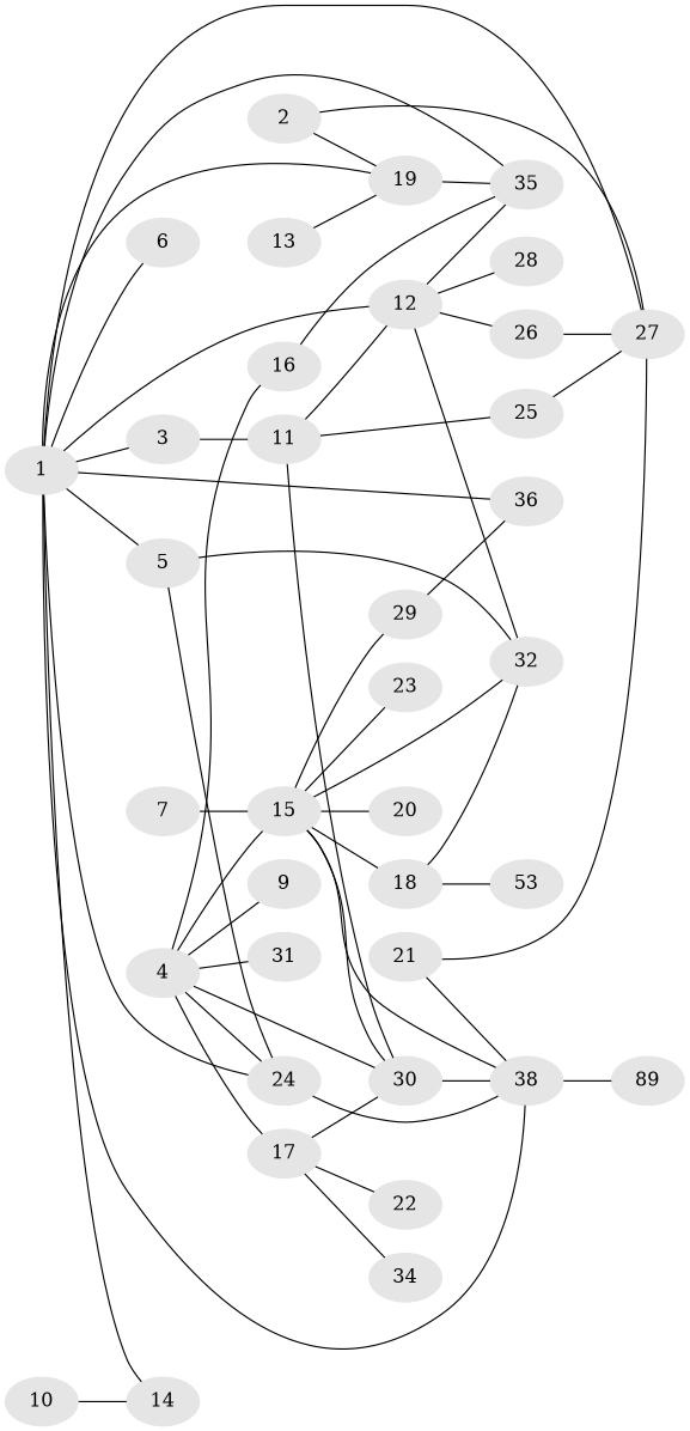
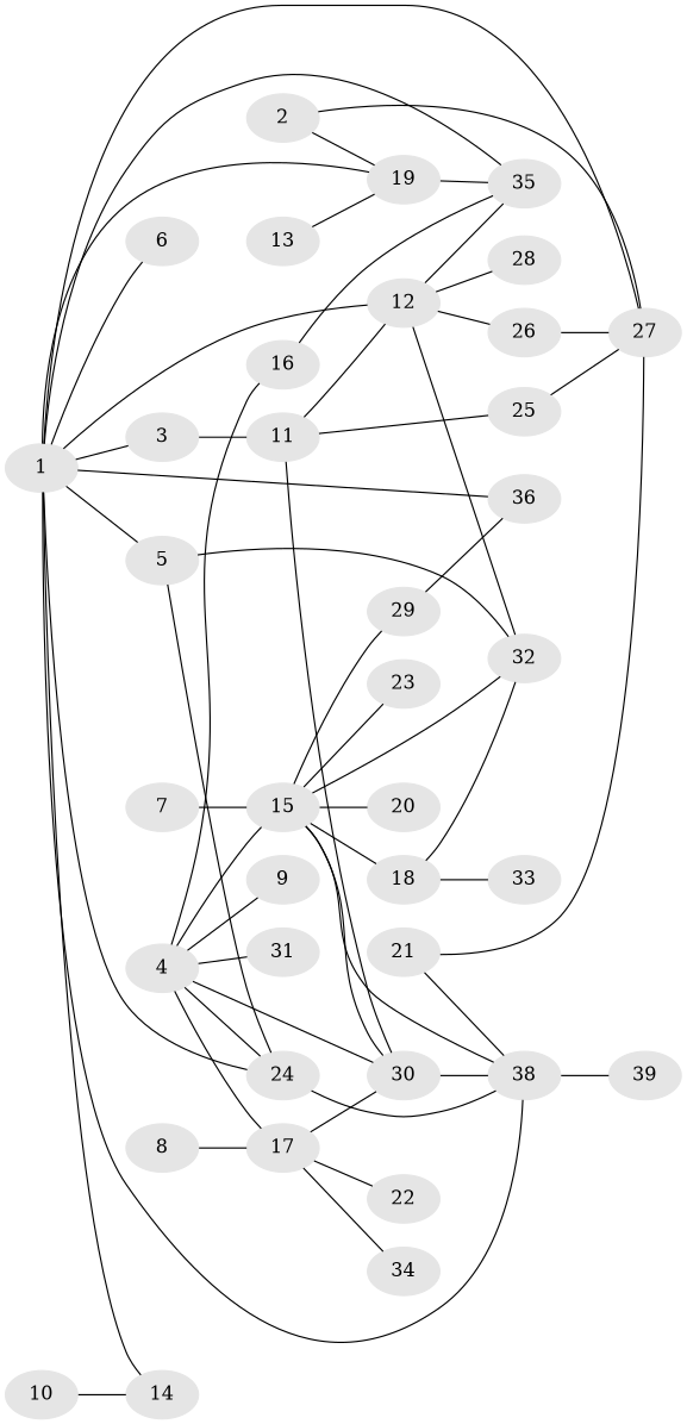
  graph {
    rankdir=LR
    node [color=gray90 style=filled]
    edge [weight=1.0]
    1
    3
    6
    12
    14
    19
    24
    27
    35
    36
    38
    5
    11
    4
    9
    15
    16
    17
    30
    31
    32
    26
    28
-   39 [label=89]
+   39
    2
    25
    18
    20
    23
    29
    22
    34
    7
+   8
    10
    13
-   33 [label=53]
+   33
    21
    1 -- 3
    1 -- 6
    1 -- 12 [weight=2.0]
    1 -- 14
    1 -- 19
    1 -- 24
    1 -- 27
    1 -- 35
    1 -- 36 [weight=3.0]
    1 -- 38
    1 -- 5
    3 -- 11
    12 -- 35
    12 -- 32
    12 -- 26
    12 -- 28
    19 -- 35
    24 -- 38
    38 -- 39
    5 -- 24
    5 -- 32
    11 -- 12
    11 -- 30
    11 -- 25
    4 -- 24
    4 -- 9
    4 -- 15
    4 -- 16
    4 -- 17 [weight=2.0]
    4 -- 30
    4 -- 31
    15 -- 38
    15 -- 30
    15 -- 32
    15 -- 18
    15 -- 20
    15 -- 23
    15 -- 29
    16 -- 35
    17 -- 30
    17 -- 22
    17 -- 34
    30 -- 38
    26 -- 27
    2 -- 19
    2 -- 27
    25 -- 27
    18 -- 32
    18 -- 33
    29 -- 36
    7 -- 15
+   8 -- 17
    10 -- 14
    13 -- 19
    21 -- 27
    21 -- 38
  }
